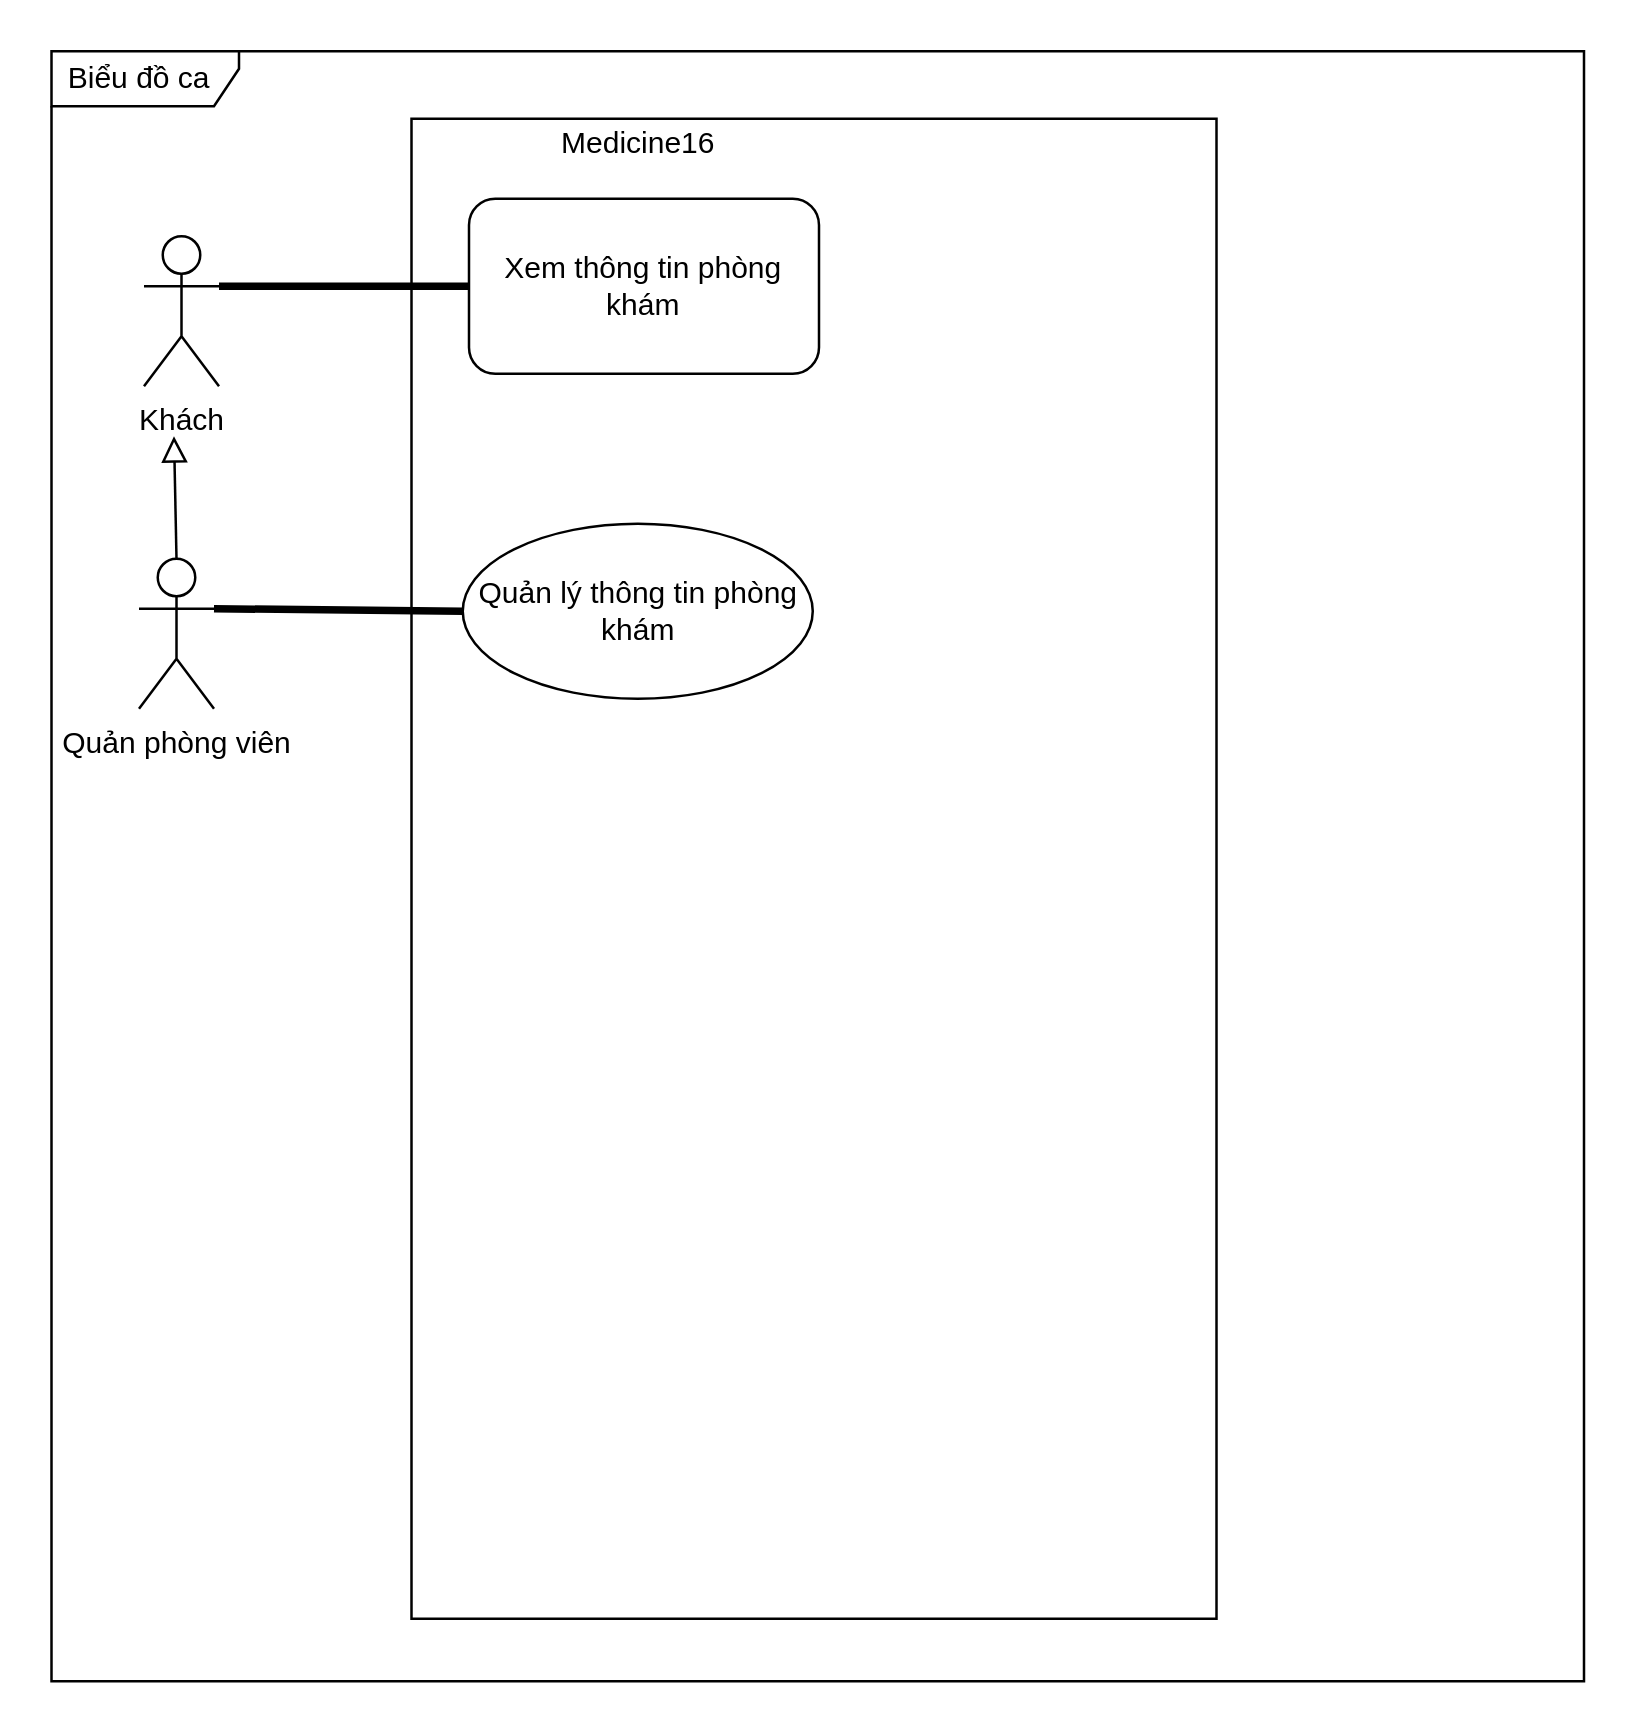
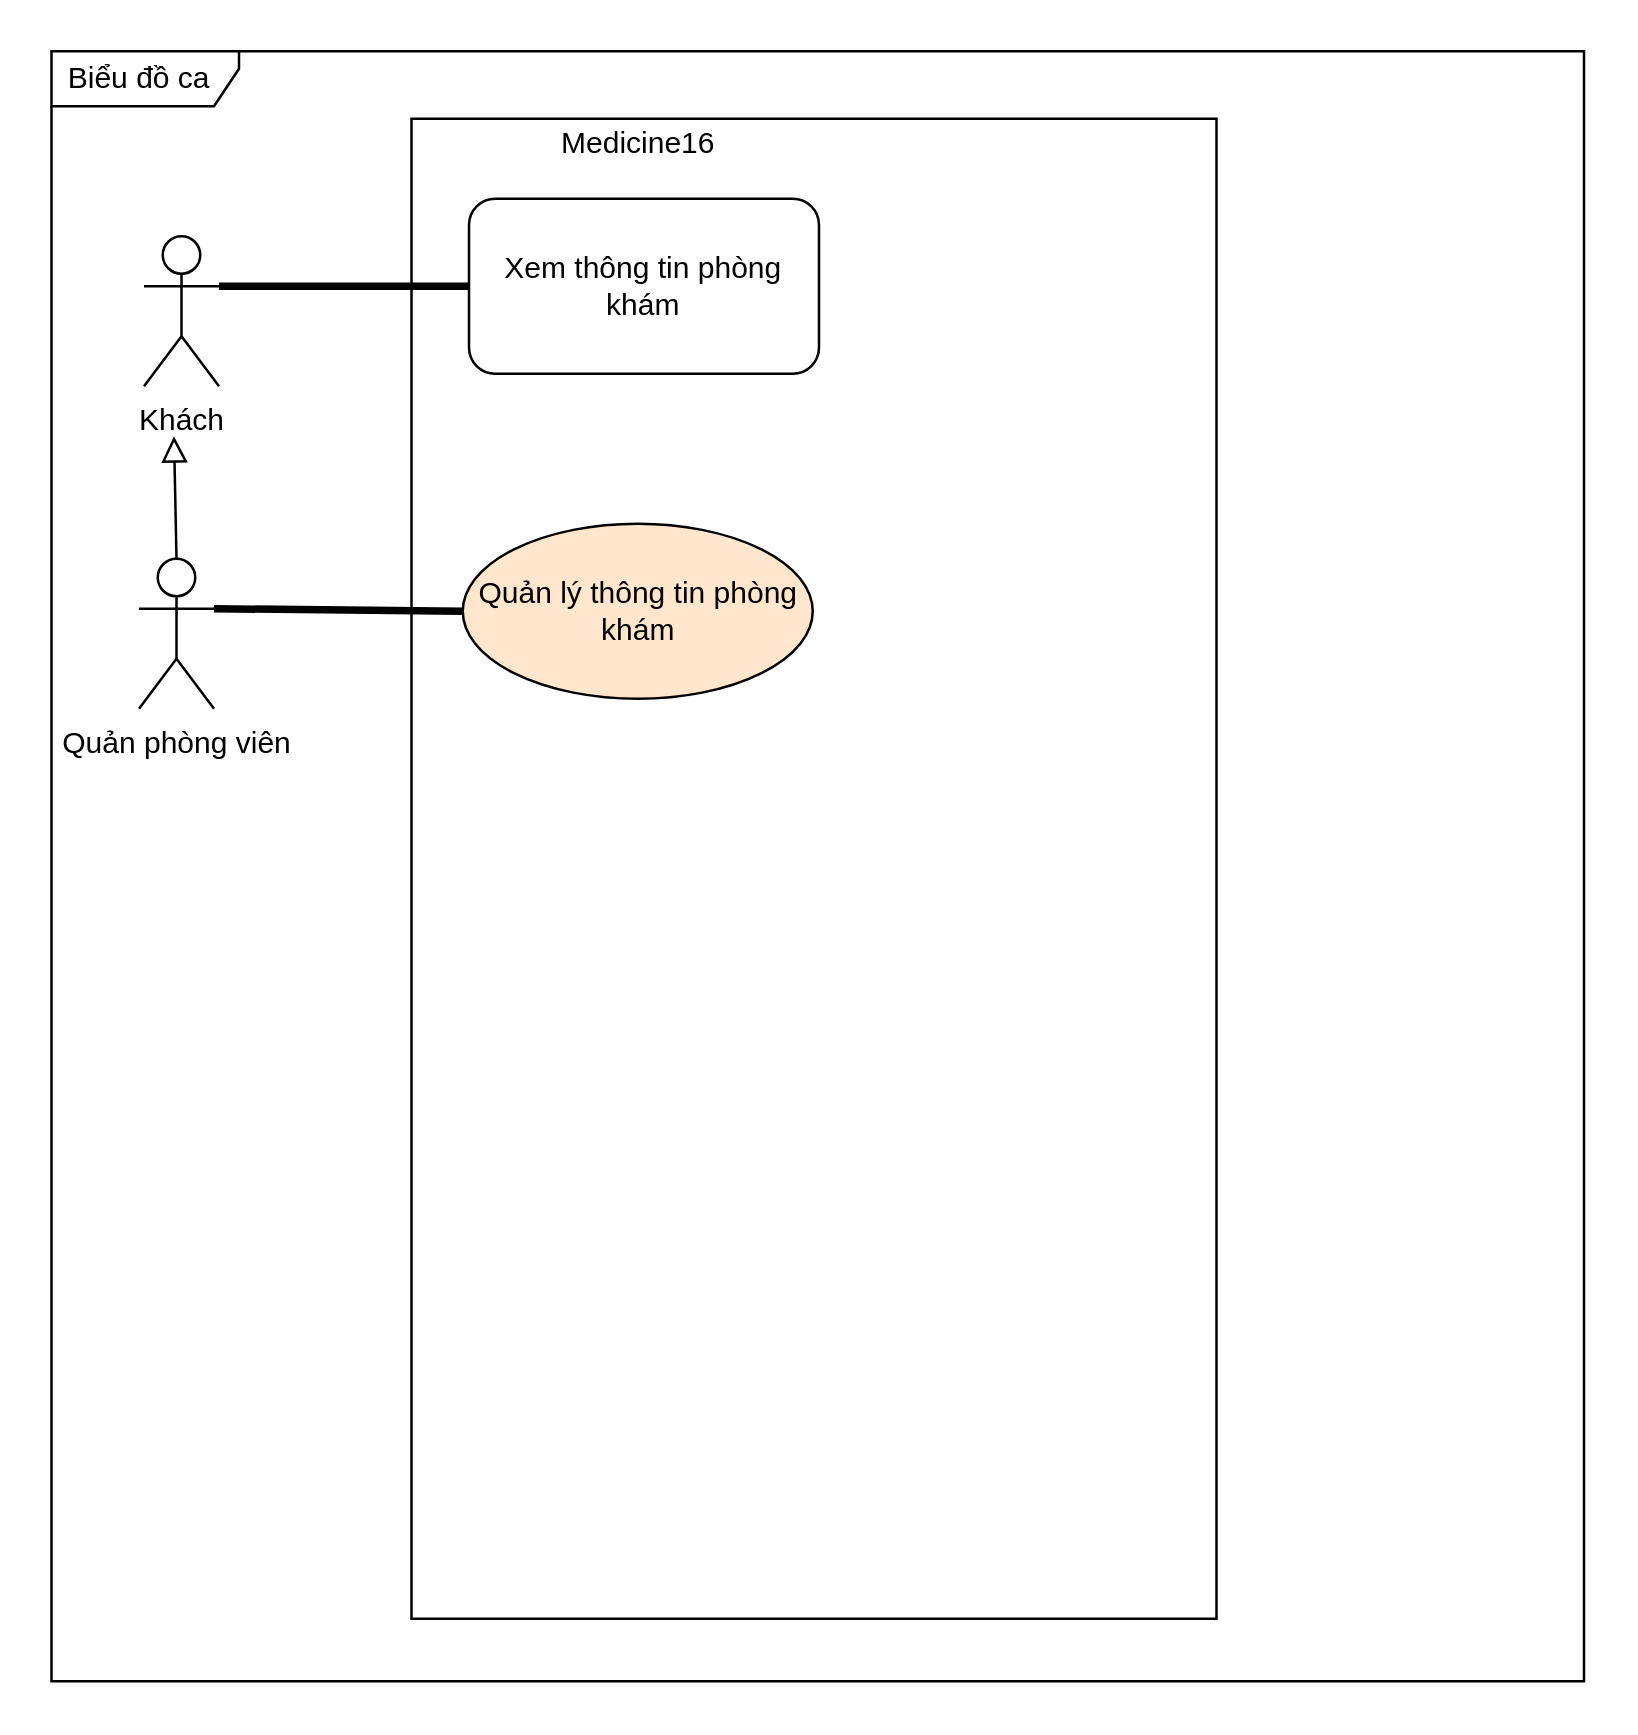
  <mxCell id="0" />
  <mxCell id="1" parent="0" />
  <mxCell id="2" value="Biểu đồ ca" style="shape=umlFrame;whiteSpace=wrap;html=1;width=75;height=22;boundedLbl=1;verticalAlign=middle;align=left;spacingLeft=5;" parent="1" vertex="1"><mxGeometry x="20" y="20" width="613" height="652" as="geometry" /></mxCell>
  <mxCell id="3" value="" style="rounded=0;whiteSpace=wrap;html=1;" parent="1" vertex="1"><mxGeometry x="164" y="47" width="322" height="600" as="geometry" /></mxCell>
  <mxCell id="4" value="Quản phòng viên" style="shape=umlActor;verticalLabelPosition=bottom;verticalAlign=top;html=1;" parent="1" vertex="1"><mxGeometry x="55" y="223" width="30" height="60" as="geometry" /></mxCell>
  <mxCell id="5" value="Xem thông tin phòng khám" style="whiteSpace=wrap;html=1;rounded=1;" parent="1" vertex="1"><mxGeometry x="187" y="79" width="140" height="70" as="geometry" /></mxCell>
- <mxCell id="6" value="Quản lý thông tin phòng khám" style="ellipse;whiteSpace=wrap;html=1;" parent="1" vertex="1"><mxGeometry x="184.5" y="209" width="140" height="70" as="geometry" /></mxCell>
+ <mxCell id="6" value="Quản lý thông tin phòng khám" style="ellipse;whiteSpace=wrap;html=1;fillColor=#ffe6cc;" parent="1" vertex="1"><mxGeometry x="184.5" y="209" width="140" height="70" as="geometry" /></mxCell>
  <mxCell id="7" value="" style="endArrow=none;startArrow=none;endFill=0;startFill=0;endSize=8;html=1;verticalAlign=bottom;labelBackgroundColor=none;strokeWidth=3;exitX=1;exitY=0.333;exitDx=0;exitDy=0;exitPerimeter=0;entryX=0;entryY=0.5;entryDx=0;entryDy=0;" parent="1" source="9" target="5" edge="1"><mxGeometry width="160" relative="1" as="geometry"><mxPoint x="74" y="226" as="sourcePoint" /><mxPoint x="217" y="327" as="targetPoint" /></mxGeometry></mxCell>
  <mxCell id="8" value="" style="endArrow=none;startArrow=none;endFill=0;startFill=0;endSize=8;html=1;verticalAlign=bottom;labelBackgroundColor=none;strokeWidth=3;exitX=1;exitY=0.333;exitDx=0;exitDy=0;exitPerimeter=0;entryX=0;entryY=0.5;entryDx=0;entryDy=0;" parent="1" source="4" target="6" edge="1"><mxGeometry width="160" relative="1" as="geometry"><mxPoint x="74" y="226" as="sourcePoint" /><mxPoint x="343" y="338" as="targetPoint" /></mxGeometry></mxCell>
  <mxCell id="9" value="Khách" style="shape=umlActor;verticalLabelPosition=bottom;verticalAlign=top;html=1;" parent="1" vertex="1"><mxGeometry x="57" y="94" width="30" height="60" as="geometry" /></mxCell>
  <mxCell id="10" value="" style="endArrow=block;html=1;rounded=0;align=center;verticalAlign=bottom;endFill=0;labelBackgroundColor=none;endSize=8;exitX=0.5;exitY=0;exitDx=0;exitDy=0;exitPerimeter=0;" parent="1" source="4" edge="1"><mxGeometry relative="1" as="geometry"><mxPoint x="59" y="206" as="sourcePoint" /><mxPoint x="69" y="174" as="targetPoint" /></mxGeometry></mxCell>
  <mxCell id="11" value="" style="resizable=0;html=1;align=center;verticalAlign=top;labelBackgroundColor=none;" parent="10" connectable="0" vertex="1"><mxGeometry relative="1" as="geometry" /></mxCell>
  <mxCell id="12" value="Medicine16" style="text;html=1;strokeColor=none;fillColor=none;align=center;verticalAlign=middle;whiteSpace=wrap;rounded=0;" parent="1" vertex="1"><mxGeometry x="234.5" y="47" width="40" height="20" as="geometry" /></mxCell>
